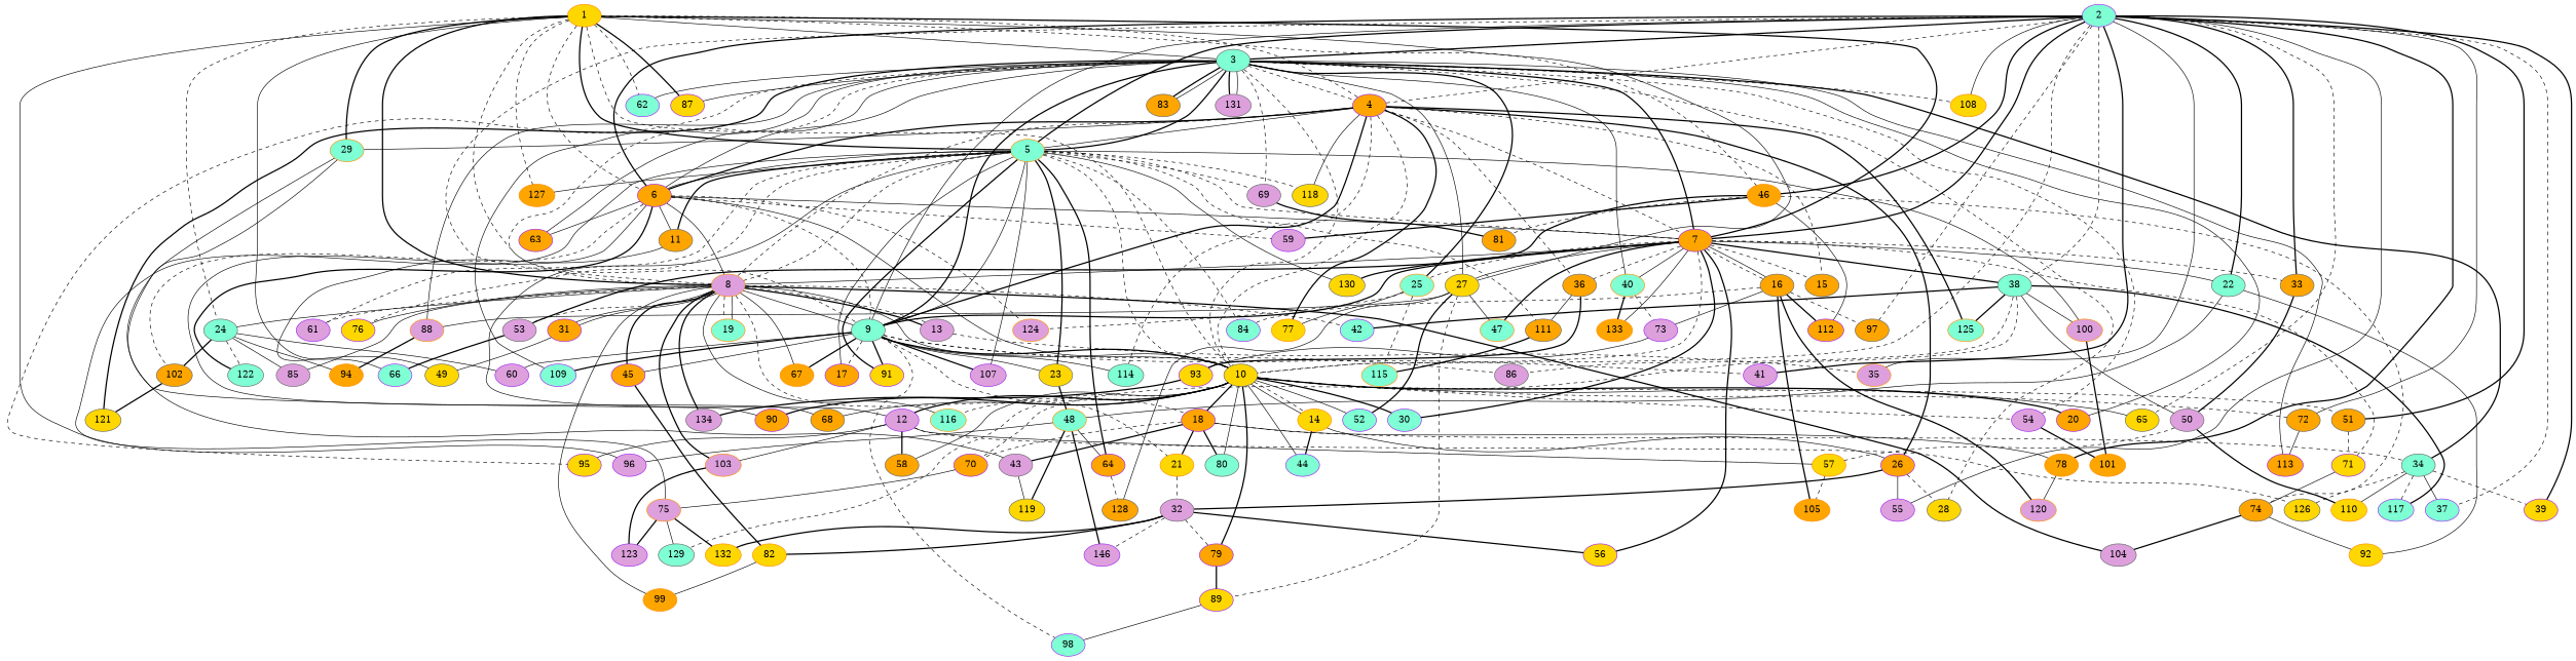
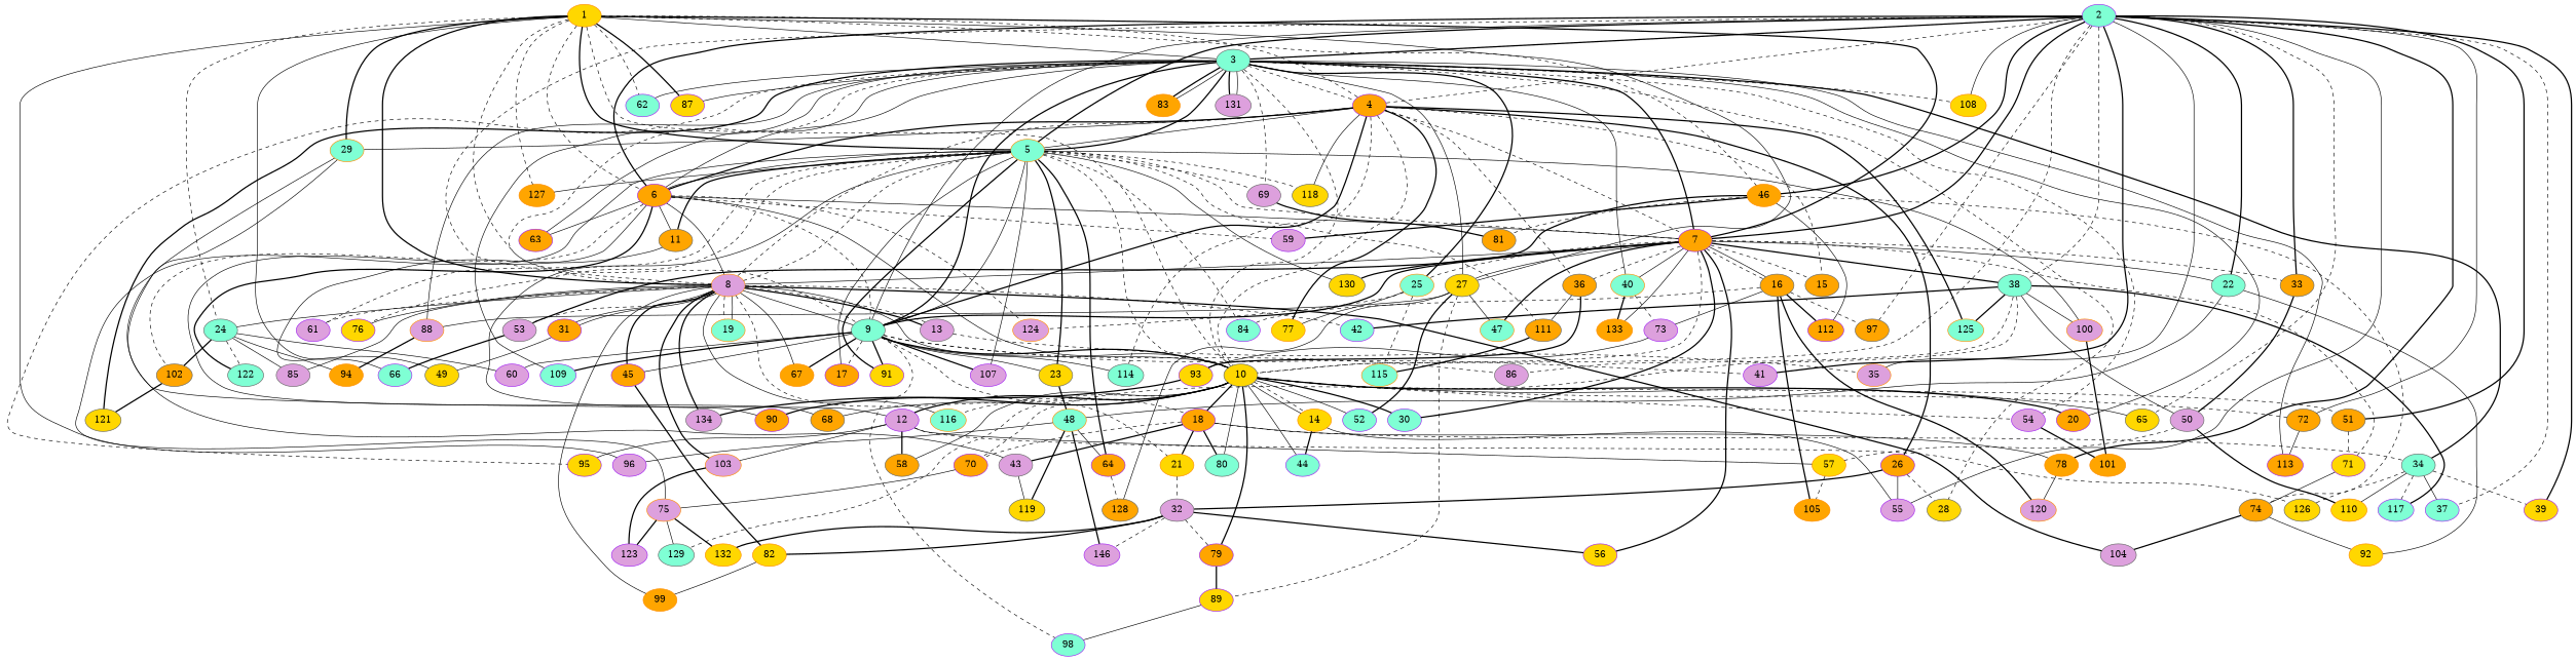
  graph {
    node [color=purple fillcolor=orange style=filled]
    edge [style=solid]
    1 [color=darkorange fillcolor=gold]
    3 [color=gray40 fillcolor=aquamarine]
    4
    5 [color=darkorange fillcolor=aquamarine]
    6
    7
    8 [color=darkorange fillcolor=plum]
    9 [color=gray40 fillcolor=aquamarine]
    10 [color=gray40 fillcolor=gold]
    24 [color=gray40 fillcolor=aquamarine]
    29 [color=darkorange fillcolor=aquamarine]
    46 [color=darkorange]
    62 [fillcolor=aquamarine]
    66 [fillcolor=aquamarine]
    87 [fillcolor=gold]
    96 [fillcolor=plum]
    127 [color=darkorange]
    27 [color=gray40 fillcolor=gold]
    2 [fillcolor=aquamarine]
    22 [color=gray40 fillcolor=aquamarine]
    33 [color=gray40]
    35 [color=darkorange fillcolor=plum]
    37 [fillcolor=aquamarine]
    38 [color=gray40 fillcolor=aquamarine]
    39 [fillcolor=gold]
    41 [fillcolor=plum]
    51 [color=gray40]
    55 [fillcolor=plum]
    65 [color=gray40 fillcolor=gold]
    72 [color=gray40]
    78 [color=darkorange]
    97 [color=gray40]
    108 [color=darkorange fillcolor=gold]
    20
    25 [color=darkorange fillcolor=aquamarine]
    28 [color=gray40 fillcolor=gold]
    34 [color=gray40 fillcolor=aquamarine]
    40 [color=darkorange fillcolor=aquamarine]
    54 [fillcolor=plum]
    63
    69 [color=gray40 fillcolor=plum]
-   83 [color=gray40]
+   83 [color=darkorange]
    88 [color=darkorange fillcolor=plum]
    95 [fillcolor=gold]
    109 [fillcolor=aquamarine]
    113
    121 [color=gray40 fillcolor=gold]
    131 [color=gray40 fillcolor=plum]
    15 [color=gray40]
    26
    36 [color=gray40]
    77 [color=darkorange fillcolor=gold]
    114 [color=gray40 fillcolor=aquamarine]
    118 [color=gray40 fillcolor=gold]
    125 [color=darkorange fillcolor=aquamarine]
    11 [color=gray40]
    12 [fillcolor=plum]
    17
    23 [color=gray40 fillcolor=gold]
    61 [fillcolor=plum]
    64
    75 [color=darkorange fillcolor=plum]
    76 [fillcolor=gold]
    84 [fillcolor=aquamarine]
    91 [fillcolor=gold]
    100 [color=darkorange fillcolor=plum]
    107 [fillcolor=plum]
    111 [color=gray40]
    130 [color=gray40 fillcolor=gold]
    59 [fillcolor=plum]
    68 [color=gray40]
    102 [color=gray40]
    122 [color=gray40 fillcolor=aquamarine]
    124 [color=darkorange fillcolor=plum]
    16 [color=gray40]
    30 [fillcolor=aquamarine]
    47 [color=darkorange fillcolor=aquamarine]
    56 [fillcolor=gold]
    71 [fillcolor=gold]
    133 [color=darkorange]
    13 [color=gray40 fillcolor=plum]
    19 [color=darkorange fillcolor=aquamarine]
    21 [color=darkorange fillcolor=gold]
    31
    42 [fillcolor=aquamarine]
    45
    53 [color=gray40 fillcolor=plum]
    67 [color=darkorange]
    85 [color=gray40 fillcolor=plum]
    99 [color=darkorange]
    103 [color=darkorange fillcolor=plum]
    104 [color=gray40 fillcolor=plum]
    116 [color=darkorange fillcolor=aquamarine]
    134 [color=gray40 fillcolor=plum]
    18
    60 [fillcolor=plum]
    86 [color=gray40 fillcolor=plum]
    98 [fillcolor=aquamarine]
    14 [color=darkorange fillcolor=gold]
    44 [fillcolor=aquamarine]
    52 [fillcolor=aquamarine]
    58 [color=gray40]
    79
    80 [color=gray40 fillcolor=aquamarine]
    90
    129 [color=gray40 fillcolor=aquamarine]
    94 [color=darkorange]
    43 [color=gray40 fillcolor=plum]
    112
    74 [color=gray40]
    81 [color=gray40]
    48 [color=darkorange fillcolor=aquamarine]
    92 [color=darkorange fillcolor=gold]
    50 [color=gray40 fillcolor=plum]
    70
    117 [fillcolor=aquamarine]
    120 [color=darkorange fillcolor=plum]
    115 [color=darkorange fillcolor=aquamarine]
    89 [fillcolor=gold]
    128 [color=gray40]
    126 [color=gray40 fillcolor=gold]
    110 [color=darkorange fillcolor=gold]
    73 [fillcolor=plum]
    101 [color=darkorange]
    32 [color=gray40 fillcolor=plum]
    93 [fillcolor=gold]
    49 [color=gray40 fillcolor=gold]
    57 [color=darkorange fillcolor=gold]
    132 [color=darkorange fillcolor=gold]
    123 [fillcolor=plum]
    105 [color=darkorange]
    82 [color=darkorange fillcolor=gold]
    119 [color=gray40 fillcolor=gold]
    n134 [fillcolor=plum label=146]
    1 -- 3
    1 -- 4 [style=dashed]
    1 -- 5 [style=bold]
    1 -- 6 [style=dashed]
    1 -- 7 [style=bold]
    1 -- 8 [style=bold]
    1 -- 9 [style=dashed]
    1 -- 10 [style=dashed]
    1 -- 24 [style=dashed]
    1 -- 29 [style=bold]
    1 -- 46 [style=dashed]
    1 -- 62 [style=dashed]
    1 -- 66
    1 -- 87 [style=bold]
    1 -- 96
    1 -- 127 [style=dashed]
    1 -- 27
    3 -- 4 [style=dashed]
    3 -- 5 [style=bold]
    3 -- 6
    3 -- 7 [style=bold]
    3 -- 8 [style=dashed]
    3 -- 9 [style=bold]
    3 -- 10 [style=dashed]
    3 -- 62
    3 -- 87
    3 -- 27
    3 -- 108 [style=dashed]
    3 -- 20
    3 -- 25 [style=bold]
    3 -- 28 [style=dashed]
    3 -- 34 [style=bold]
    3 -- 40
    3 -- 54 [style=dashed]
    3 -- 63
    3 -- 69 [style=dashed]
    3 -- 83 [style=bold]
    3 -- 83
    3 -- 88
    3 -- 95 [style=dashed]
    3 -- 109
    3 -- 113
    3 -- 121 [style=bold]
    3 -- 131 [style=bold]
    3 -- 131
    4 -- 5
    4 -- 6 [style=bold]
    4 -- 7 [style=dashed]
    4 -- 8 [style=dashed]
    4 -- 9 [style=bold]
    4 -- 10 [style=dashed]
    4 -- 29
    4 -- 15 [style=dashed]
    4 -- 26 [style=bold]
    4 -- 36 [style=dashed]
    4 -- 77 [style=bold]
    4 -- 114 [style=dashed]
    4 -- 118
    4 -- 125 [style=bold]
    5 -- 6
    5 -- 7 [style=dashed]
    5 -- 8 [style=dashed]
    5 -- 9
    5 -- 10 [style=dashed]
    5 -- 127
    5 -- 69 [style=dashed]
    5 -- 118 [style=dashed]
    5 -- 11 [style=bold]
    5 -- 12
    5 -- 17
    5 -- 23 [style=bold]
    5 -- 61 [style=dashed]
    5 -- 64 [style=bold]
    5 -- 75
    5 -- 76 [style=dashed]
    5 -- 84 [style=dashed]
    5 -- 91 [style=bold]
    5 -- 100
    5 -- 107
    5 -- 111 [style=dashed]
    5 -- 130
    6 -- 7
    6 -- 8
    6 -- 9 [style=dashed]
    6 -- 10
    6 -- 63
    6 -- 11
    6 -- 59 [style=dashed]
    6 -- 68
    6 -- 102 [style=dashed]
    6 -- 122 [style=bold]
    6 -- 124 [style=dashed]
    7 -- 8
    7 -- 9 [style=bold]
    7 -- 10 [style=dashed]
    7 -- 27
    7 -- 22
    7 -- 33 [style=dashed]
    7 -- 38 [style=bold]
    7 -- 25 [style=dashed]
    7 -- 40
    7 -- 15 [style=dashed]
    7 -- 36 [style=dashed]
    7 -- 130 [style=bold]
    7 -- 16 [style=dashed]
    7 -- 16
    7 -- 30 [style=bold]
    7 -- 47 [style=bold]
    7 -- 56 [style=bold]
    7 -- 71 [style=dashed]
    7 -- 133
    8 -- 9
    8 -- 10
    8 -- 24
    8 -- 61 [style=dashed]
    8 -- 76
    8 -- 13 [style=bold]
    8 -- 13 [style=dashed]
    8 -- 19 [style=dashed]
    8 -- 19
    8 -- 21 [style=dashed]
    8 -- 31
    8 -- 31
    8 -- 42 [style=dashed]
    8 -- 45 [style=bold]
    8 -- 53 [style=dashed]
    8 -- 67
    8 -- 85
    8 -- 99
    8 -- 103 [style=bold]
    8 -- 104 [style=bold]
    8 -- 116
    8 -- 134 [style=bold]
    9 -- 10 [style=bold]
    9 -- 41 [style=dashed]
    9 -- 109 [style=bold]
    9 -- 114
    9 -- 17 [style=dashed]
    9 -- 23
    9 -- 91 [style=bold]
    9 -- 107 [style=bold]
    9 -- 45
    9 -- 67 [style=bold]
    9 -- 18 [style=dashed]
    9 -- 60
    9 -- 86 [style=dashed]
    9 -- 98 [style=dashed]
    10 -- 51 [style=dashed]
    10 -- 65
    10 -- 72 [style=dashed]
    10 -- 20 [style=bold]
    10 -- 54 [style=dashed]
    10 -- 12 [style=bold]
    10 -- 68
    10 -- 30 [style=bold]
    10 -- 116 [style=dashed]
    10 -- 18 [style=bold]
    10 -- 14
    10 -- 14 [style=dashed]
    10 -- 44
    10 -- 52
    10 -- 58
    10 -- 79 [style=bold]
    10 -- 80
    10 -- 90 [style=bold]
    10 -- 129 [style=dashed]
    24 -- 102 [style=bold]
    24 -- 122 [style=dashed]
    24 -- 85
    24 -- 60
    24 -- 94
    29 -- 90
    29 -- 43
    46 -- 59 [style=bold]
    46 -- 53 [style=bold]
    46 -- 112
    46 -- 74 [style=dashed]
    46 -- 81 [style=dashed]
    27 -- 88
    27 -- 47
    27 -- 52 [style=bold]
    27 -- 89 [style=dashed]
    27 -- 128
    2 -- 3 [style=bold]
    2 -- 4 [style=dashed]
    2 -- 5 [style=bold]
    2 -- 6 [style=bold]
    2 -- 7 [style=bold]
    2 -- 8 [style=dashed]
    2 -- 9
    2 -- 10 [style=dashed]
    2 -- 46 [style=bold]
    2 -- 22 [style=bold]
    2 -- 33 [style=bold]
    2 -- 35
    2 -- 37 [style=dashed]
    2 -- 38 [style=dashed]
    2 -- 39 [style=bold]
    2 -- 41 [style=bold]
    2 -- 51 [style=bold]
    2 -- 55
    2 -- 65 [style=dashed]
    2 -- 72
    2 -- 78 [style=bold]
    2 -- 97 [style=dashed]
    2 -- 108
    22 -- 48
    22 -- 92
    33 -- 50 [style=bold]
    38 -- 125 [style=bold]
    38 -- 100
    38 -- 42 [style=bold]
    38 -- 86 [style=dashed]
    38 -- 50
    38 -- 70 [style=dashed]
    38 -- 117 [style=bold]
    51 -- 71 [style=dashed]
    72 -- 113
    78 -- 120
    25 -- 77
    25 -- 124 [style=dashed]
    25 -- 115 [style=dashed]
    34 -- 37
    34 -- 39 [style=dashed]
    34 -- 117 [style=dashed]
    34 -- 126 [style=dashed]
    34 -- 110
    40 -- 133 [style=bold]
    40 -- 73 [style=dashed]
    54 -- 101 [style=bold]
    69 -- 81 [style=bold]
    88 -- 94 [style=bold]
    26 -- 55
    26 -- 28 [style=dashed]
    26 -- 32 [style=bold]
    36 -- 111
    36 -- 93 [style=bold]
    11 -- 49
    12 -- 95
    12 -- 103
    12 -- 58 [style=bold]
    12 -- 126 [style=dashed]
    12 -- 57
    23 -- 48 [style=bold]
    64 -- 128 [style=dashed]
    75 -- 129
    75 -- 132 [style=bold]
    75 -- 123 [style=bold]
    100 -- 101 [style=bold]
    111 -- 115 [style=bold]
    102 -- 121 [style=bold]
    16 -- 97 [style=dashed]
    16 -- 84 [style=dashed]
    16 -- 112 [style=bold]
    16 -- 120 [style=bold]
    16 -- 73
    16 -- 105 [style=bold]
    71 -- 74
    13 -- 35 [style=dashed]
    21 -- 32 [style=dashed]
    31 -- 49
    45 -- 82 [style=bold]
    53 -- 66 [style=bold]
    103 -- 123 [style=bold]
    18 -- 78
    18 -- 34 [style=dashed]
    18 -- 21 [style=bold]
    18 -- 80 [style=bold]
    18 -- 43 [style=bold]
    18 -- 70 [style=dashed]
-   14 -- 26
+   14 -- 55
    14 -- 44 [style=bold]
    79 -- 89 [style=bold]
    43 -- 119
    74 -- 104 [style=bold]
    74 -- 92
    48 -- 96
    48 -- 64
    48 -- 119 [style=bold]
    48 -- n134 [style=bold]
    50 -- 110 [style=bold]
    50 -- 57 [style=dashed]
    70 -- 75
    89 -- 98
    73 -- 93
    32 -- 56 [style=bold]
    32 -- 79 [style=dashed]
    32 -- 132 [style=bold]
    32 -- 82 [style=bold]
    32 -- n134 [style=dashed]
    93 -- 134 [style=bold]
    57 -- 105 [style=dashed]
    82 -- 99
  }
